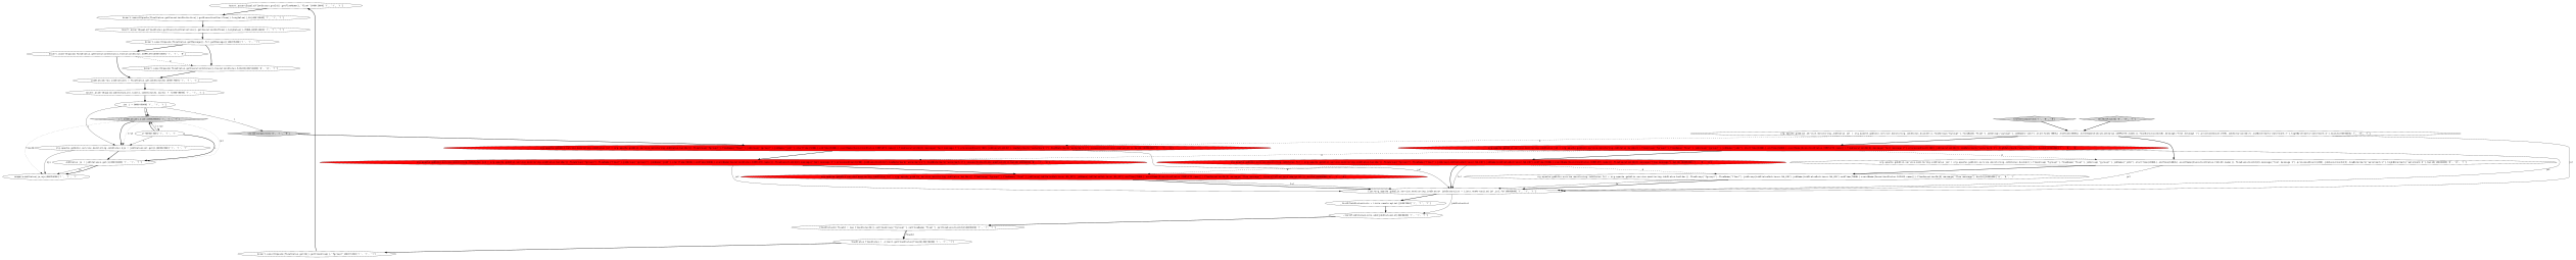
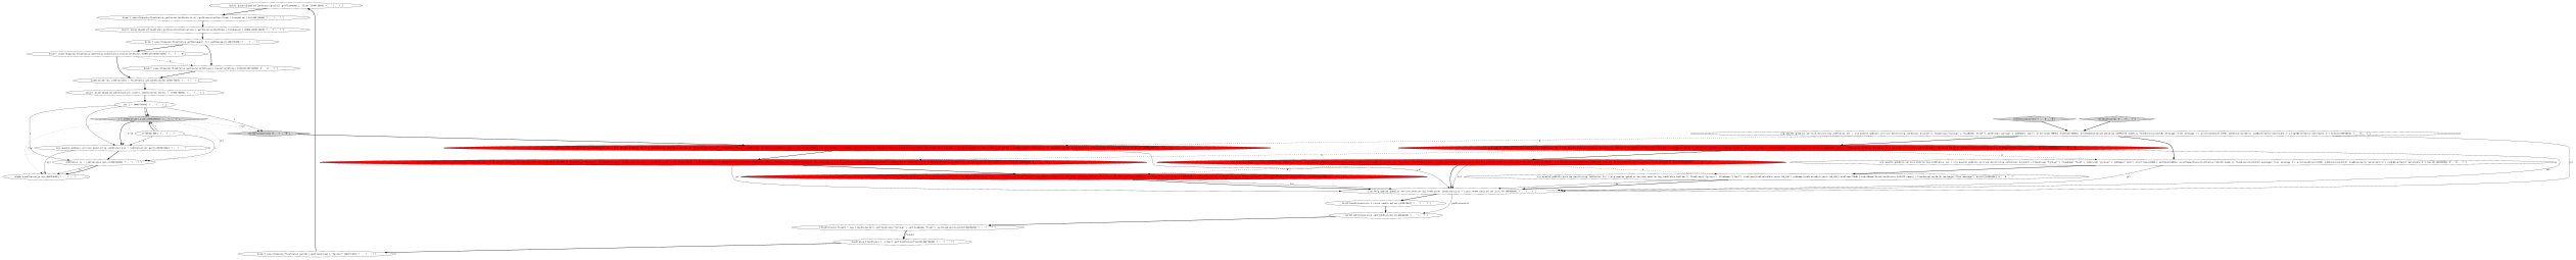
  digraph {
    fontname="Roboto Mono"
    node [fillcolor=white fontname="Roboto Mono" shape=ellipse style=filled]
    edge [fontname="Roboto Mono" style=bold]
    n1 [label="Assert.assertEquals(flowStatus.getId().getFlowName(),\"flow1\")@@@12@@@['1', '1', '1']"]
    n2 [label="Assert.assertEquals(flowStatus.getExecutionStatistics().getExecutionStartTime().longValue(),0L)@@@13@@@['1', '1', '1']"]
    n3 [label="Assert.assertEquals(flowStatus.getExecutionStatistics().getExecutionEndTime().longValue(),7000L)@@@14@@@['1', '1', '1']"]
    n4 [label="_listOfJobStatusLists = Lists.newArrayList()@@@7@@@['1', '1', '1']"]
    n5 [label="_listOfJobStatusLists.add(jobStatusList)@@@8@@@['1', '1', '1']"]
    n6 [label="FlowStatusId flowId = new FlowStatusId().setFlowGroup(\"fgroup1\").setFlowName(\"flow1\").setFlowExecutionId(0)@@@9@@@['1', '1', '1']"]
    n7 [fillcolor=red label="org.apache.gobblin.service.monitoring.JobStatus fs1 = org.apache.gobblin.service.monitoring.JobStatus.builder().flowGroup(\"fgroup1\").flowName(\"flow1\").jobGroup(JobStatusRetriever.NA_KEY).jobName(JobStatusRetriever.NA_KEY).endTime(7000L).eventName(ExecutionStatus.COMPLETE.name()).flowExecutionId(0).message(\"Flow message\").issues(Collections.emptyList()).build()@@@5@@@['0', '1', '0']"]
    n8 [label="List<org.apache.gobblin.service.monitoring.JobStatus> jobStatusList = Lists.newArrayList(js1,js2,fs1)@@@6@@@['1', '1', '1']"]
    n9 [label="FlowStatus flowStatus = _client.getFlowStatus(flowId)@@@10@@@['1', '1', '1']"]
    n10 [fillcolor=lightgray label="testGetCompleted['1', '0', '0']" shape=diamond]
    n11 [label="org.apache.gobblin.service.monitoring.JobStatus js1 = org.apache.gobblin.service.monitoring.JobStatus.builder().flowGroup(\"fgroup1\").flowName(\"flow1\").jobGroup(\"jgroup1\").jobName(\"job1\").startTime(1000L).endTime(5000L).eventName(ExecutionStatus.COMPLETE.name()).flowExecutionId(0).message(\"Test message 1\").processedCount(100).jobExecutionId(1).lowWatermark(\"watermark:1\").highWatermark(\"watermark:2\").build()@@@3@@@['1', '0', '1']"]
    n12 [fillcolor=red label="org.apache.gobblin.service.monitoring.JobStatus js1 = org.apache.gobblin.service.monitoring.JobStatus.builder().flowGroup(\"fgroup1\").flowName(\"flow1\").jobGroup(\"jgroup1\").jobName(\"job1\").startTime(1000L).endTime(5000L).eventName(ExecutionStatus.COMPLETE.name()).flowExecutionId(0).message(\"Test message 1\").processedCount(100).jobExecutionId(1).lowWatermark(\"watermark:1\").highWatermark(\"watermark:2\").issues(Collections.emptyList()).build()@@@3@@@['0', '1', '0']"]
    n13 [fillcolor=red label="org.apache.gobblin.service.monitoring.JobStatus js2 = org.apache.gobblin.service.monitoring.JobStatus.builder().flowGroup(\"fgroup1\").flowName(\"flow1\").jobGroup(\"jgroup1\").jobName(\"job2\").startTime(2000L).endTime(6000L).eventName(ExecutionStatus.COMPLETE.name()).flowExecutionId(0).message(\"Test message 2\").processedCount(200).jobExecutionId(2).lowWatermark(\"watermark:2\").highWatermark(\"watermark:3\").build()@@@4@@@['1', '0', '0']"]
    n14 [label="org.apache.gobblin.service.monitoring.JobStatus js2 = org.apache.gobblin.service.monitoring.JobStatus.builder().flowGroup(\"fgroup1\").flowName(\"flow1\").jobGroup(\"jgroup1\").jobName(\"job2\").startTime(2000L).endTime(6000L).eventName(ExecutionStatus.FAILED.name()).flowExecutionId(0).message(\"Test message 2\").processedCount(200).jobExecutionId(2).lowWatermark(\"watermark:2\").highWatermark(\"watermark:3\").build()@@@4@@@['0', '0', '1']"]
    n15 [label="Assert.assertEquals(flowStatus.getId().getFlowGroup(),\"fgroup1\")@@@11@@@['1', '1', '1']"]
    n16 [label="i++@@@21@@@['1', '1', '1']"]
    n17 [fillcolor=lightgray label="i < jobStatuses.size()@@@20@@@['1', '1', '1']" shape=diamond]
    n18 [label="org.apache.gobblin.service.monitoring.JobStatus mjs = jobStatusList.get(i)@@@22@@@['1', '1', '1']"]
    n19 [label="JobStatus js = jobStatuses.get(i)@@@23@@@['1', '1', '1']"]
    n20 [label="compareJobStatus(js,mjs)@@@24@@@['1', '1', '1']"]
    n21 [fillcolor=red label="org.apache.gobblin.service.monitoring.JobStatus js2 = org.apache.gobblin.service.monitoring.JobStatus.builder().flowGroup(\"fgroup1\").flowName(\"flow1\").jobGroup(\"jgroup1\").jobName(\"job2\").startTime(2000L).endTime(6000L).eventName(ExecutionStatus.COMPLETE.name()).flowExecutionId(0).message(\"Test message 2\").processedCount(200).jobExecutionId(2).lowWatermark(\"watermark:2\").highWatermark(\"watermark:3\").issues(Collections.emptyList()).build()@@@4@@@['0', '1', '0']"]
    n22 [label="Assert.assertEquals(flowStatus.getExecutionStatus(),ExecutionStatus.COMPLETE)@@@16@@@['1', '1', '0']"]
    n23 [label="JobStatusArray jobStatuses = flowStatus.getJobStatuses()@@@17@@@['1', '1', '1']"]
    n24 [label="Assert.assertEquals(flowStatus.getExecutionStatus(),ExecutionStatus.FAILED)@@@16@@@['0', '0', '1']"]
    n25 [label="Assert.assertEquals(jobStatusList.size(),jobStatuses.size() + 1)@@@18@@@['1', '1', '1']"]
    n26 [label="Assert.assertEquals(flowStatus.getMessage(),fs1.getMessage())@@@15@@@['1', '1', '1']"]
    n27 [fillcolor=lightgray label="testGetFailed['0', '0', '1']" shape=diamond]
    n28 [fillcolor=red label="org.apache.gobblin.service.monitoring.JobStatus fs1 = org.apache.gobblin.service.monitoring.JobStatus.builder().flowGroup(\"fgroup1\").flowName(\"flow1\").jobGroup(JobStatusRetriever.NA_KEY).jobName(JobStatusRetriever.NA_KEY).endTime(7000L).eventName(ExecutionStatus.COMPLETE.name()).flowExecutionId(0).message(\"Flow message\").build()@@@5@@@['1', '0', '0']"]
    n29 [label="org.apache.gobblin.service.monitoring.JobStatus fs1 = org.apache.gobblin.service.monitoring.JobStatus.builder().flowGroup(\"fgroup1\").flowName(\"flow1\").jobGroup(JobStatusRetriever.NA_KEY).jobName(JobStatusRetriever.NA_KEY).endTime(7000L).eventName(ExecutionStatus.FAILED.name()).flowExecutionId(0).message(\"Flow message\").build()@@@5@@@['0', '0', '1']"]
    n30 [label="int i = 0@@@19@@@['1', '1', '1']"]
    n31 [fillcolor=lightgray label="testGetCompleted['0', '1', '0']" shape=diamond]
    n1 -> n2
    n2 -> n3
    n3 -> n26
    n4 -> n5
    n5 -> n6
    n6 -> n9
    n6 -> n9 [label=flowId style=solid]
    n7 -> n8 [label=fs1 style=solid]
    n7 -> n8
    n8 -> n4
    n8 -> n5 [label=jobStatusList style=solid]
    n9 -> n15
    n10 -> n11
    n11 -> n8 [label=js1 style=solid]
    n11 -> n12 [label=0 style=dashed]
    n11 -> n13
    n11 -> n14
    n12 -> n8 [label=js1 style=solid]
    n12 -> n21
    n13 -> n8 [label=js2 style=solid]
    n13 -> n14 [label=0 style=dashed]
    n13 -> n21 [label=0 style=dashed]
    n13 -> n28
    n14 -> n8 [label=js2 style=solid]
    n14 -> n29
    n15 -> n1
    n16 -> n17
    n16 -> n17 [label=i style=solid]
    n16 -> n18 [label=i style=solid]
-   n16 -> n19 [label=i]
-   n17 -> n16 [label=true style=dotted]
+   n16 -> n19 [label=i style=solid]
+   n17 -> n31 [label=true style=dotted]
    n17 -> n18
    n17 -> n18 [label=true style=dotted]
    n17 -> n19 [label=js2 style=dotted]
-   n17 -> n20 [label=flowId style=dotted]
+   n17 -> n20 [label=true style=dotted]
    n18 -> n19
    n18 -> n20 [label=mjs style=solid]
    n19 -> n20 [label=js style=solid]
    n19 -> n20
    n21 -> n7
    n21 -> n8 [label=js2 style=solid]
    n22 -> n23
    n22 -> n24 [label=0 style=dashed]
    n23 -> n25
    n24 -> n23
    n25 -> n30
    n26 -> n22
    n26 -> n24
    n27 -> n11
    n28 -> n7 [label=0 style=dashed]
    n28 -> n8
    n28 -> n8 [label=fs1 style=solid]
    n28 -> n29 [label=0 style=dashed]
    n29 -> n8
    n29 -> n8 [label=fs1 style=solid]
    n30 -> n17 [label=i style=solid]
    n30 -> n17
    n30 -> n18 [label=i style=solid]
+   n30 -> n19 [label=i style=solid]
    n30 -> n31 [label=i style=solid]
    n31 -> n12
  }
